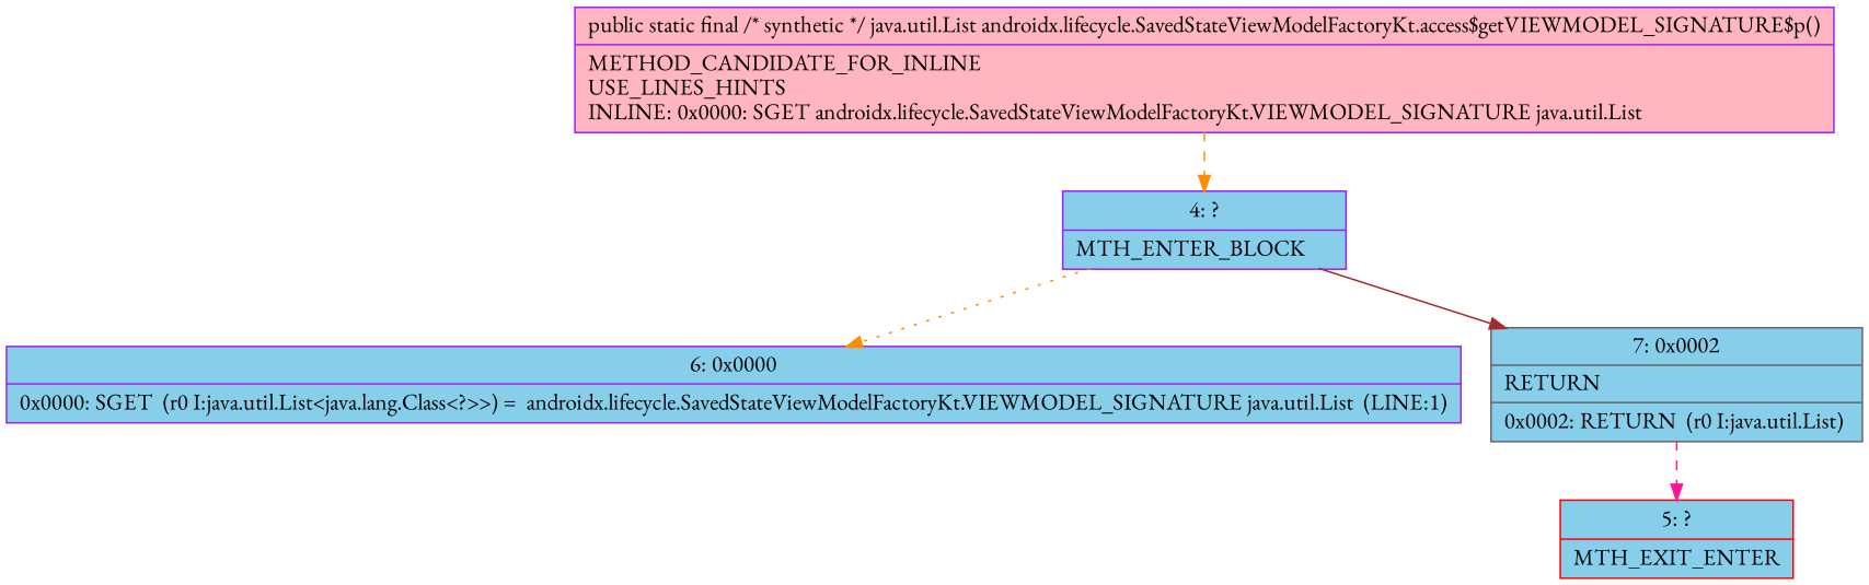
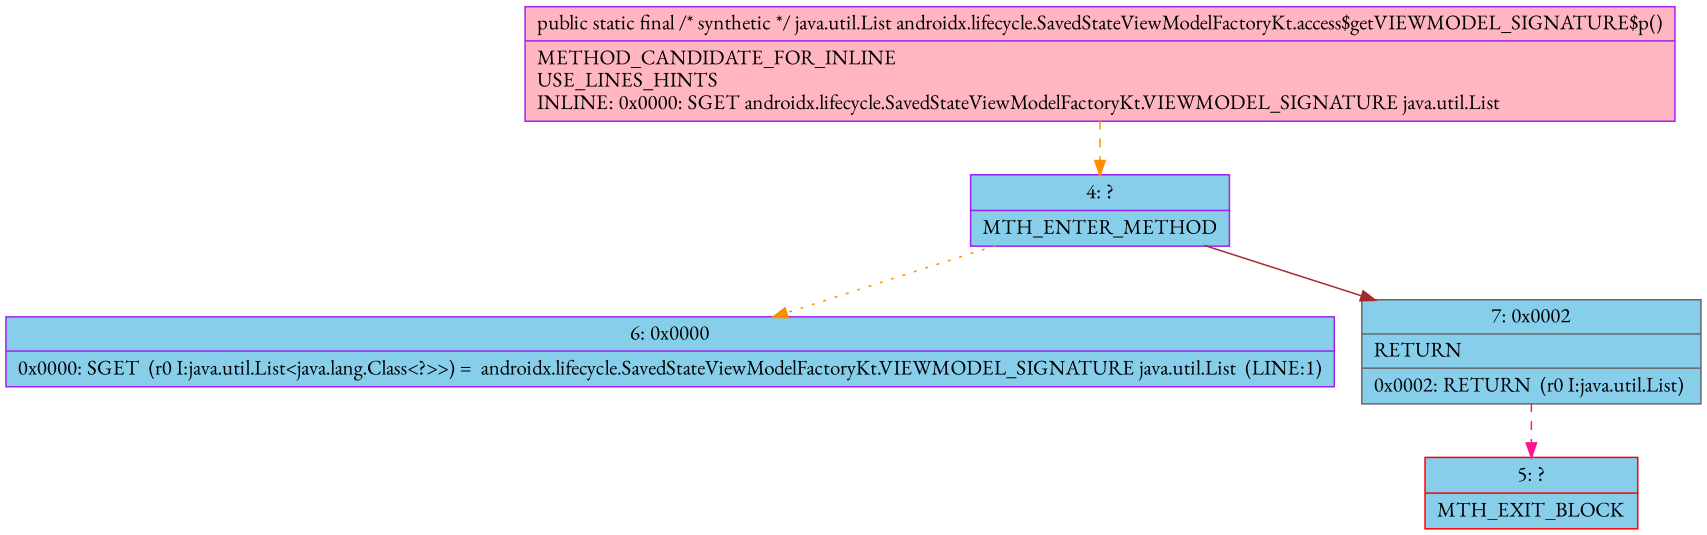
  digraph {
    fontname="EB Garamond"
    node [color=purple fillcolor=skyblue fontname="EB Garamond" shape=record style=filled]
    edge [color=darkorange fontname="EB Garamond" style=dashed]
-   n1 [label="{4\:\ ?|MTH_ENTER_BLOCK\l}"]
+   n1 [label="{4\:\ ?|MTH_ENTER_METHOD\l}"]
    n2 [label="{6\:\ 0x0000|0x0000: SGET  (r0 I:java.util.List\<java.lang.Class\<?\>\>) =  androidx.lifecycle.SavedStateViewModelFactoryKt.VIEWMODEL_SIGNATURE java.util.List  (LINE:1)\l}"]
    n3 [color=gray40 label="{7\:\ 0x0002|RETURN\l|0x0002: RETURN  (r0 I:java.util.List) \l}"]
-   n4 [color=red label="{5\:\ ?|MTH_EXIT_ENTER\l}"]
+   n4 [color=red label="{5\:\ ?|MTH_EXIT_BLOCK\l}"]
    n5 [fillcolor=lightpink label="{public static final \/* synthetic *\/ java.util.List androidx.lifecycle.SavedStateViewModelFactoryKt.access$getVIEWMODEL_SIGNATURE$p()  | METHOD_CANDIDATE_FOR_INLINE\lUSE_LINES_HINTS\lINLINE: 0x0000: SGET   androidx.lifecycle.SavedStateViewModelFactoryKt.VIEWMODEL_SIGNATURE java.util.List\l}"]
    n1 -> n2 [style=dotted]
    n1 -> n3 [color=brown style=solid]
    n3 -> n4 [color=deeppink]
    n5 -> n1
  }
